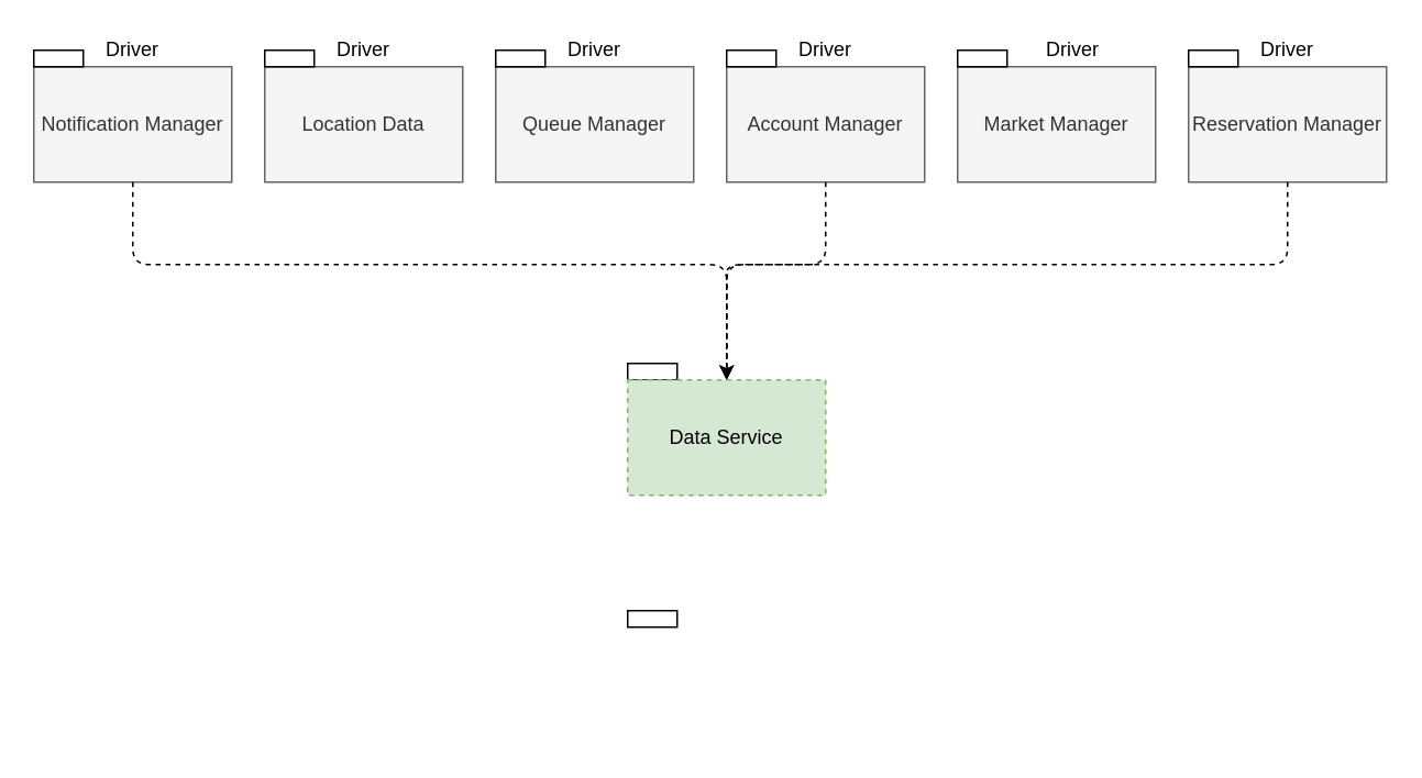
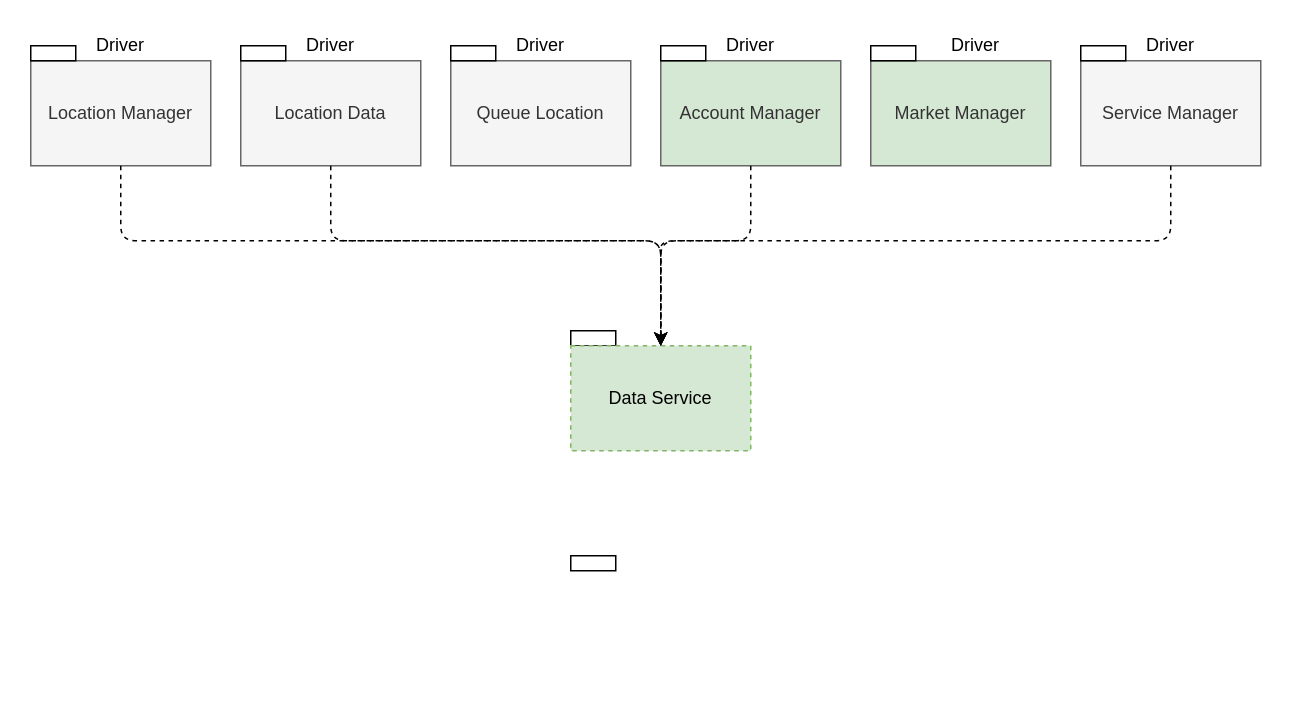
  <mxCell id="0" />
  <mxCell id="1" parent="0" />
  <mxCell id="2" value="" style="group" parent="1" vertex="1" connectable="0"><mxGeometry x="380" y="220" width="130" height="80" as="geometry" /></mxCell>
  <mxCell id="3" value="" style="rounded=0;whiteSpace=wrap;html=1;" parent="2" vertex="1"><mxGeometry width="30" height="10" as="geometry" /></mxCell>
  <mxCell id="4" value="Data Service" style="rounded=0;whiteSpace=wrap;html=1;fillColor=#d5e8d4;strokeColor=#82b366;dashed=1;" parent="2" vertex="1"><mxGeometry y="10" width="120" height="70" as="geometry" /></mxCell>
  <mxCell id="5" value="" style="group" parent="1" vertex="1" connectable="0"><mxGeometry x="440" y="30" width="120" height="80" as="geometry" /></mxCell>
- <mxCell id="6" value="Account Manager" style="rounded=0;whiteSpace=wrap;html=1;fillColor=#f5f5f5;strokeColor=#666666;fontColor=#333333;" parent="5" vertex="1"><mxGeometry y="10" width="120" height="70" as="geometry" /></mxCell>
+ <mxCell id="6" value="Account Manager" style="rounded=0;whiteSpace=wrap;html=1;fillColor=#d5e8d4;strokeColor=#666666;fontColor=#333333;" parent="5" vertex="1"><mxGeometry y="10" width="120" height="70" as="geometry" /></mxCell>
  <mxCell id="7" value="" style="rounded=0;whiteSpace=wrap;html=1;" parent="5" vertex="1"><mxGeometry width="30" height="10" as="geometry" /></mxCell>
  <mxCell id="8" value="Driver" style="text;html=1;strokeColor=none;fillColor=none;align=center;verticalAlign=middle;whiteSpace=wrap;rounded=0;" parent="5" vertex="1"><mxGeometry x="40" y="-10" width="40" height="20" as="geometry" /></mxCell>
  <mxCell id="9" value="" style="group" parent="1" vertex="1" connectable="0"><mxGeometry x="300" y="30" width="120" height="80" as="geometry" /></mxCell>
- <mxCell id="10" value="Queue Manager" style="rounded=0;whiteSpace=wrap;html=1;fillColor=#f5f5f5;strokeColor=#666666;fontColor=#333333;" parent="9" vertex="1"><mxGeometry y="10" width="120" height="70" as="geometry" /></mxCell>
+ <mxCell id="10" value="Queue Location" style="rounded=0;whiteSpace=wrap;html=1;fillColor=#f5f5f5;strokeColor=#666666;fontColor=#333333;" parent="9" vertex="1"><mxGeometry y="10" width="120" height="70" as="geometry" /></mxCell>
  <mxCell id="11" value="" style="rounded=0;whiteSpace=wrap;html=1;" parent="9" vertex="1"><mxGeometry width="30" height="10" as="geometry" /></mxCell>
  <mxCell id="12" value="Driver" style="text;html=1;strokeColor=none;fillColor=none;align=center;verticalAlign=middle;whiteSpace=wrap;rounded=0;" parent="9" vertex="1"><mxGeometry x="40" y="-10" width="40" height="20" as="geometry" /></mxCell>
  <mxCell id="13" value="" style="group" parent="1" vertex="1" connectable="0"><mxGeometry x="160" y="30" width="120" height="80" as="geometry" /></mxCell>
  <mxCell id="14" value="Location Data" style="rounded=0;whiteSpace=wrap;html=1;fillColor=#f5f5f5;strokeColor=#666666;fontColor=#333333;" parent="13" vertex="1"><mxGeometry y="10" width="120" height="70" as="geometry" /></mxCell>
  <mxCell id="15" value="" style="rounded=0;whiteSpace=wrap;html=1;" parent="13" vertex="1"><mxGeometry width="30" height="10" as="geometry" /></mxCell>
  <mxCell id="16" value="Driver" style="text;html=1;strokeColor=none;fillColor=none;align=center;verticalAlign=middle;whiteSpace=wrap;rounded=0;" parent="13" vertex="1"><mxGeometry x="40" y="-10" width="40" height="20" as="geometry" /></mxCell>
  <mxCell id="17" value="" style="group" parent="1" vertex="1" connectable="0"><mxGeometry x="20" y="30" width="120" height="80" as="geometry" /></mxCell>
- <mxCell id="18" value="Notification Manager" style="rounded=0;whiteSpace=wrap;html=1;fillColor=#f5f5f5;strokeColor=#666666;fontColor=#333333;" parent="17" vertex="1"><mxGeometry y="10" width="120" height="70" as="geometry" /></mxCell>
+ <mxCell id="18" value="Location Manager" style="rounded=0;whiteSpace=wrap;html=1;fillColor=#f5f5f5;strokeColor=#666666;fontColor=#333333;" parent="17" vertex="1"><mxGeometry y="10" width="120" height="70" as="geometry" /></mxCell>
  <mxCell id="19" value="" style="rounded=0;whiteSpace=wrap;html=1;" parent="17" vertex="1"><mxGeometry width="30" height="10" as="geometry" /></mxCell>
  <mxCell id="20" value="Driver" style="text;html=1;strokeColor=none;fillColor=none;align=center;verticalAlign=middle;whiteSpace=wrap;rounded=0;" parent="17" vertex="1"><mxGeometry x="40" y="-10" width="40" height="20" as="geometry" /></mxCell>
  <mxCell id="21" value="" style="group" parent="1" vertex="1" connectable="0"><mxGeometry x="580" y="30" width="120" height="80" as="geometry" /></mxCell>
- <mxCell id="22" value="Market Manager" style="rounded=0;whiteSpace=wrap;html=1;fillColor=#f5f5f5;strokeColor=#666666;fontColor=#333333;" parent="21" vertex="1"><mxGeometry y="10" width="120" height="70" as="geometry" /></mxCell>
+ <mxCell id="22" value="Market Manager" style="rounded=0;whiteSpace=wrap;html=1;fillColor=#d5e8d4;strokeColor=#666666;fontColor=#333333;" parent="21" vertex="1"><mxGeometry y="10" width="120" height="70" as="geometry" /></mxCell>
  <mxCell id="23" value="" style="rounded=0;whiteSpace=wrap;html=1;" parent="21" vertex="1"><mxGeometry width="30" height="10" as="geometry" /></mxCell>
  <mxCell id="24" value="" style="group" parent="1" vertex="1" connectable="0"><mxGeometry x="720" y="30" width="120" height="80" as="geometry" /></mxCell>
- <mxCell id="25" value="Reservation Manager" style="rounded=0;whiteSpace=wrap;html=1;fillColor=#f5f5f5;strokeColor=#666666;fontColor=#333333;" parent="24" vertex="1"><mxGeometry y="10" width="120" height="70" as="geometry" /></mxCell>
+ <mxCell id="25" value="Service Manager" style="rounded=0;whiteSpace=wrap;html=1;fillColor=#f5f5f5;strokeColor=#666666;fontColor=#333333;" parent="24" vertex="1"><mxGeometry y="10" width="120" height="70" as="geometry" /></mxCell>
  <mxCell id="26" value="" style="rounded=0;whiteSpace=wrap;html=1;" parent="24" vertex="1"><mxGeometry width="30" height="10" as="geometry" /></mxCell>
  <mxCell id="27" value="Driver" style="text;html=1;strokeColor=none;fillColor=none;align=center;verticalAlign=middle;whiteSpace=wrap;rounded=0;" parent="1" vertex="1"><mxGeometry x="630" y="20" width="40" height="20" as="geometry" /></mxCell>
  <mxCell id="28" value="Driver" style="text;html=1;strokeColor=none;fillColor=none;align=center;verticalAlign=middle;whiteSpace=wrap;rounded=0;" parent="1" vertex="1"><mxGeometry x="760" y="20" width="40" height="20" as="geometry" /></mxCell>
  <mxCell id="29" value="" style="endArrow=classic;html=1;dashed=1;exitX=0.5;exitY=1;exitDx=0;exitDy=0;entryX=0.5;entryY=0;entryDx=0;entryDy=0;" parent="1" source="18" target="4" edge="1"><mxGeometry width="50" height="50" relative="1" as="geometry"><mxPoint x="130" y="200" as="sourcePoint" /><mxPoint x="180" y="150" as="targetPoint" /><Array as="points"><mxPoint x="80" y="160" /><mxPoint x="250" y="160" /><mxPoint x="440" y="160" /></Array></mxGeometry></mxCell>
- <mxCell id="31" value="" style="endArrow=none;html=1;dashed=1;exitX=0.5;exitY=1;exitDx=0;exitDy=0;entryX=0.5;entryY=0;entryDx=0;entryDy=0;" parent="1" source="6" target="4" edge="1"><mxGeometry width="50" height="50" relative="1" as="geometry"><mxPoint x="350" y="170" as="sourcePoint" /><mxPoint x="400" y="120" as="targetPoint" /><Array as="points"><mxPoint x="500" y="160" /><mxPoint x="440" y="160" /></Array></mxGeometry></mxCell>
+ <mxCell id="30" value="" style="endArrow=classic;html=1;dashed=1;exitX=0.5;exitY=1;exitDx=0;exitDy=0;entryX=0.5;entryY=0;entryDx=0;entryDy=0;" parent="1" source="14" target="4" edge="1"><mxGeometry width="50" height="50" relative="1" as="geometry"><mxPoint x="350" y="170" as="sourcePoint" /><mxPoint x="400" y="120" as="targetPoint" /><Array as="points"><mxPoint x="220" y="160" /><mxPoint x="440" y="160" /></Array></mxGeometry></mxCell>
+ <mxCell id="31" value="" style="endArrow=classic;html=1;dashed=1;exitX=0.5;exitY=1;exitDx=0;exitDy=0;entryX=0.5;entryY=0;entryDx=0;entryDy=0;" parent="1" source="6" target="4" edge="1"><mxGeometry width="50" height="50" relative="1" as="geometry"><mxPoint x="350" y="170" as="sourcePoint" /><mxPoint x="400" y="120" as="targetPoint" /><Array as="points"><mxPoint x="500" y="160" /><mxPoint x="440" y="160" /></Array></mxGeometry></mxCell>
  <mxCell id="32" value="" style="endArrow=classic;html=1;dashed=1;exitX=0.5;exitY=1;exitDx=0;exitDy=0;entryX=0.5;entryY=0;entryDx=0;entryDy=0;" parent="1" source="25" target="4" edge="1"><mxGeometry width="50" height="50" relative="1" as="geometry"><mxPoint x="350" y="170" as="sourcePoint" /><mxPoint x="400" y="120" as="targetPoint" /><Array as="points"><mxPoint x="780" y="160" /><mxPoint x="610" y="160" /><mxPoint x="440" y="160" /><mxPoint x="440" y="170" /></Array></mxGeometry></mxCell>
  <mxCell id="33" value="" style="group;fillColor=none;" vertex="1" connectable="0" parent="1"><mxGeometry x="380" y="370" width="120" height="80" as="geometry" /></mxCell>
  <mxCell id="34" value="" style="rounded=0;whiteSpace=wrap;html=1;" vertex="1" parent="33"><mxGeometry width="30" height="10" as="geometry" /></mxCell>
